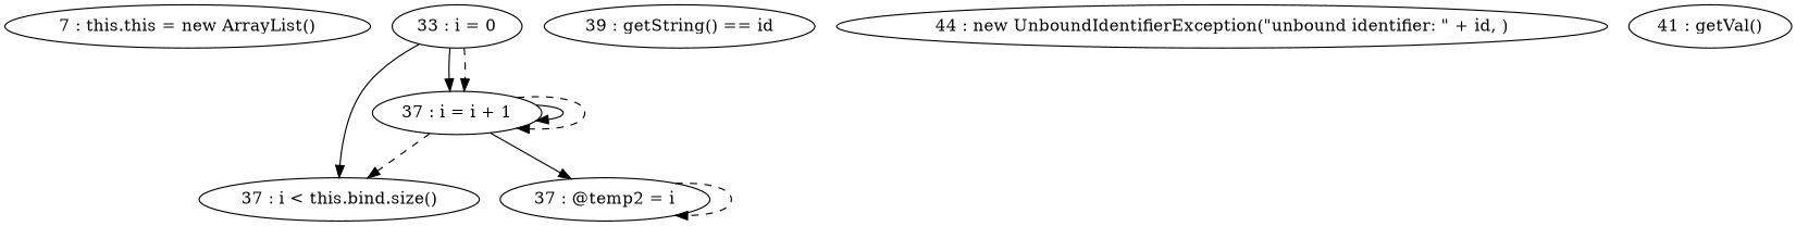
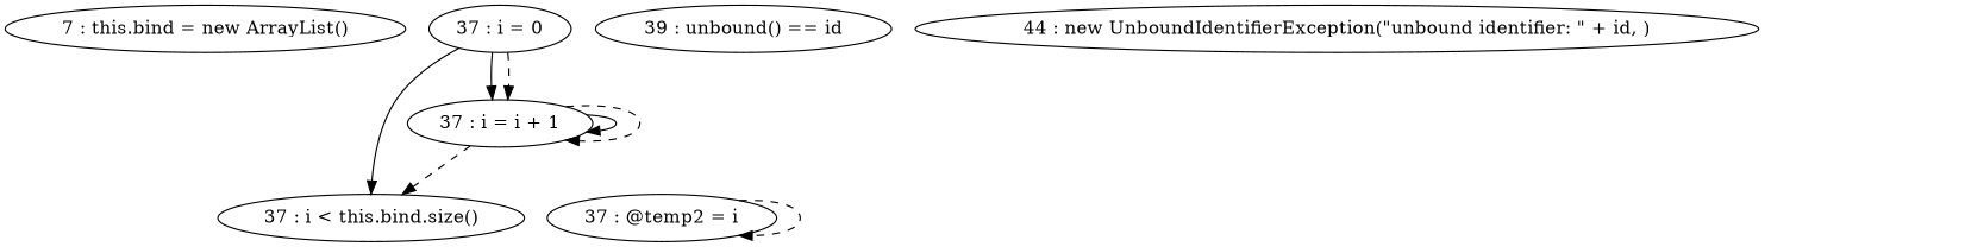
  digraph {
-   "7 : this.bind = new ArrayList()" [label="7 : this.this = new ArrayList()"]
-   "37 : i = 0" [label="33 : i = 0"]
+   "7 : this.bind = new ArrayList()"
+   "37 : i = 0"
    "37 : i < this.bind.size()"
    "37 : i = i + 1"
    "37 : @temp2 = i"
-   "39 : getString() == id"
+   "39 : getString() == id" [label="39 : unbound() == id"]
    "44 : new UnboundIdentifierException(\"unbound identifier: \" + id, )"
-   "41 : getVal()"
    "37 : i = 0" -> "37 : i < this.bind.size()"
    "37 : i = 0" -> "37 : i = i + 1"
    "37 : i = 0" -> "37 : i = i + 1" [style=dashed]
    "37 : i = i + 1" -> "37 : i < this.bind.size()" [style=dashed]
    "37 : i = i + 1" -> "37 : i = i + 1"
    "37 : i = i + 1" -> "37 : i = i + 1" [style=dashed]
-   "37 : i = i + 1" -> "37 : @temp2 = i"
    "37 : @temp2 = i" -> "37 : @temp2 = i" [style=dashed]
  }
